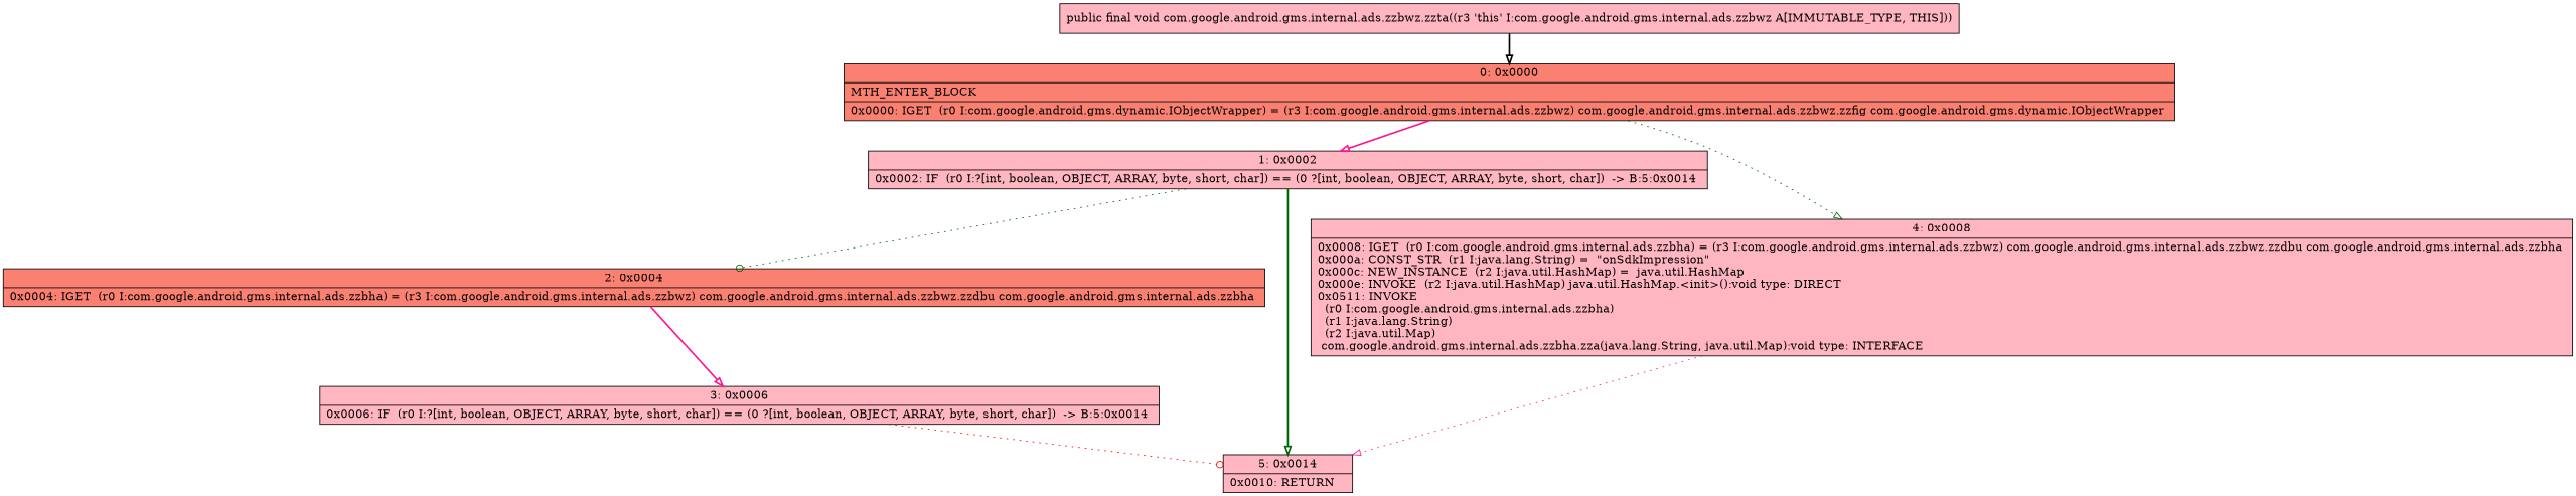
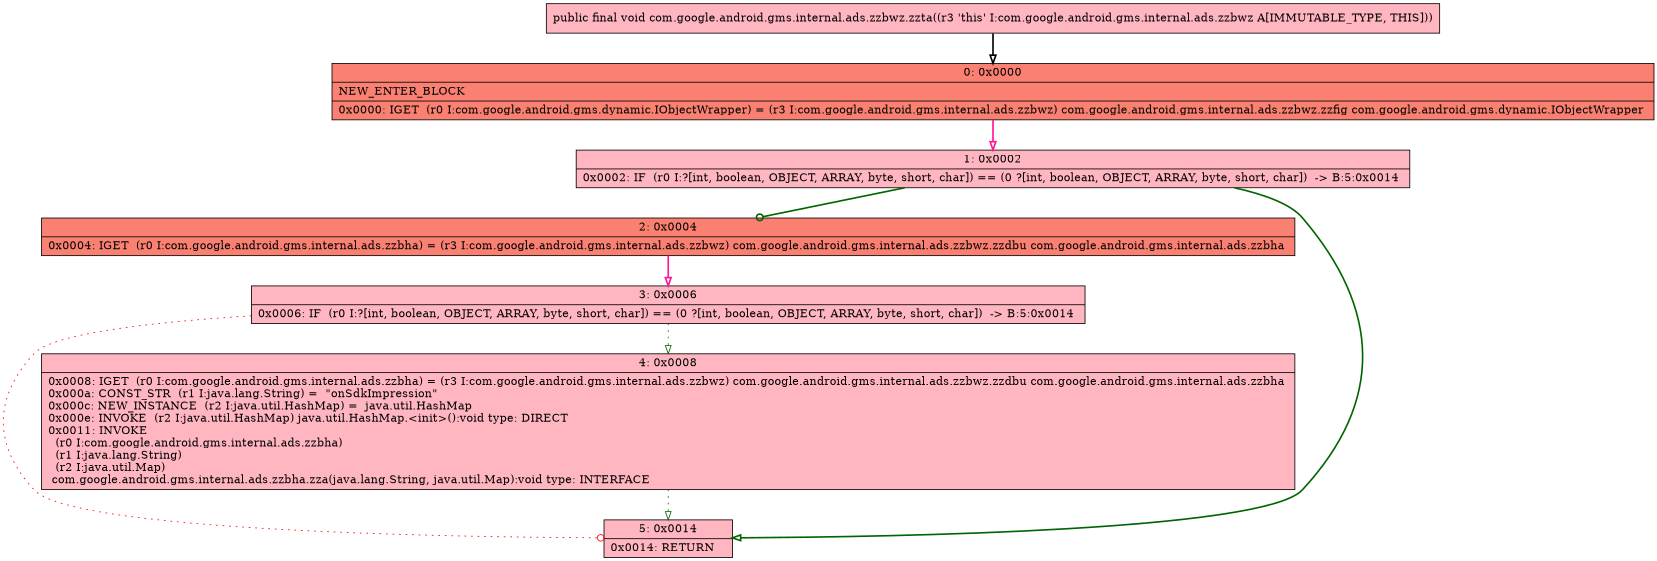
  digraph {
    node [fillcolor=lightpink shape=record style=filled]
    edge [arrowhead=onormal color=deeppink style=bold]
-   n1 [fillcolor=salmon label="{0\:\ 0x0000|MTH_ENTER_BLOCK\l|0x0000: IGET  (r0 I:com.google.android.gms.dynamic.IObjectWrapper) = (r3 I:com.google.android.gms.internal.ads.zzbwz) com.google.android.gms.internal.ads.zzbwz.zzfig com.google.android.gms.dynamic.IObjectWrapper \l}"]
+   n1 [fillcolor=salmon label="{0\:\ 0x0000|NEW_ENTER_BLOCK\l|0x0000: IGET  (r0 I:com.google.android.gms.dynamic.IObjectWrapper) = (r3 I:com.google.android.gms.internal.ads.zzbwz) com.google.android.gms.internal.ads.zzbwz.zzfig com.google.android.gms.dynamic.IObjectWrapper \l}"]
    n2 [label="{1\:\ 0x0002|0x0002: IF  (r0 I:?[int, boolean, OBJECT, ARRAY, byte, short, char]) == (0 ?[int, boolean, OBJECT, ARRAY, byte, short, char])  \-\> B:5:0x0014 \l}"]
    n3 [fillcolor=salmon label="{2\:\ 0x0004|0x0004: IGET  (r0 I:com.google.android.gms.internal.ads.zzbha) = (r3 I:com.google.android.gms.internal.ads.zzbwz) com.google.android.gms.internal.ads.zzbwz.zzdbu com.google.android.gms.internal.ads.zzbha \l}"]
-   n4 [label="{5\:\ 0x0014|0x0010: RETURN   \l}"]
+   n4 [label="{5\:\ 0x0014|0x0014: RETURN   \l}"]
    n5 [label="{3\:\ 0x0006|0x0006: IF  (r0 I:?[int, boolean, OBJECT, ARRAY, byte, short, char]) == (0 ?[int, boolean, OBJECT, ARRAY, byte, short, char])  \-\> B:5:0x0014 \l}"]
-   n6 [label="{4\:\ 0x0008|0x0008: IGET  (r0 I:com.google.android.gms.internal.ads.zzbha) = (r3 I:com.google.android.gms.internal.ads.zzbwz) com.google.android.gms.internal.ads.zzbwz.zzdbu com.google.android.gms.internal.ads.zzbha \l0x000a: CONST_STR  (r1 I:java.lang.String) =  \"onSdkImpression\" \l0x000c: NEW_INSTANCE  (r2 I:java.util.HashMap) =  java.util.HashMap \l0x000e: INVOKE  (r2 I:java.util.HashMap) java.util.HashMap.\<init\>():void type: DIRECT \l0x0511: INVOKE  \l  (r0 I:com.google.android.gms.internal.ads.zzbha)\l  (r1 I:java.lang.String)\l  (r2 I:java.util.Map)\l com.google.android.gms.internal.ads.zzbha.zza(java.lang.String, java.util.Map):void type: INTERFACE \l}"]
+   n6 [label="{4\:\ 0x0008|0x0008: IGET  (r0 I:com.google.android.gms.internal.ads.zzbha) = (r3 I:com.google.android.gms.internal.ads.zzbwz) com.google.android.gms.internal.ads.zzbwz.zzdbu com.google.android.gms.internal.ads.zzbha \l0x000a: CONST_STR  (r1 I:java.lang.String) =  \"onSdkImpression\" \l0x000c: NEW_INSTANCE  (r2 I:java.util.HashMap) =  java.util.HashMap \l0x000e: INVOKE  (r2 I:java.util.HashMap) java.util.HashMap.\<init\>():void type: DIRECT \l0x0011: INVOKE  \l  (r0 I:com.google.android.gms.internal.ads.zzbha)\l  (r1 I:java.lang.String)\l  (r2 I:java.util.Map)\l com.google.android.gms.internal.ads.zzbha.zza(java.lang.String, java.util.Map):void type: INTERFACE \l}"]
    n7 [label="{public final void com.google.android.gms.internal.ads.zzbwz.zzta((r3 'this' I:com.google.android.gms.internal.ads.zzbwz A[IMMUTABLE_TYPE, THIS])) }"]
    n1 -> n2
-   n2 -> n3 [arrowhead=odot color=darkgreen style=dotted]
+   n2 -> n3 [arrowhead=odot color=darkgreen]
    n2 -> n4 [color=darkgreen]
    n3 -> n5
    n5 -> n4 [arrowhead=odot color=red style=dotted]
-   n1 -> n6 [color=darkgreen style=dotted]
-   n6 -> n4 [style=dotted]
+   n5 -> n6 [color=darkgreen style=dotted]
+   n6 -> n4 [color=darkgreen style=dotted]
    n7 -> n1 [color=black]
  }
